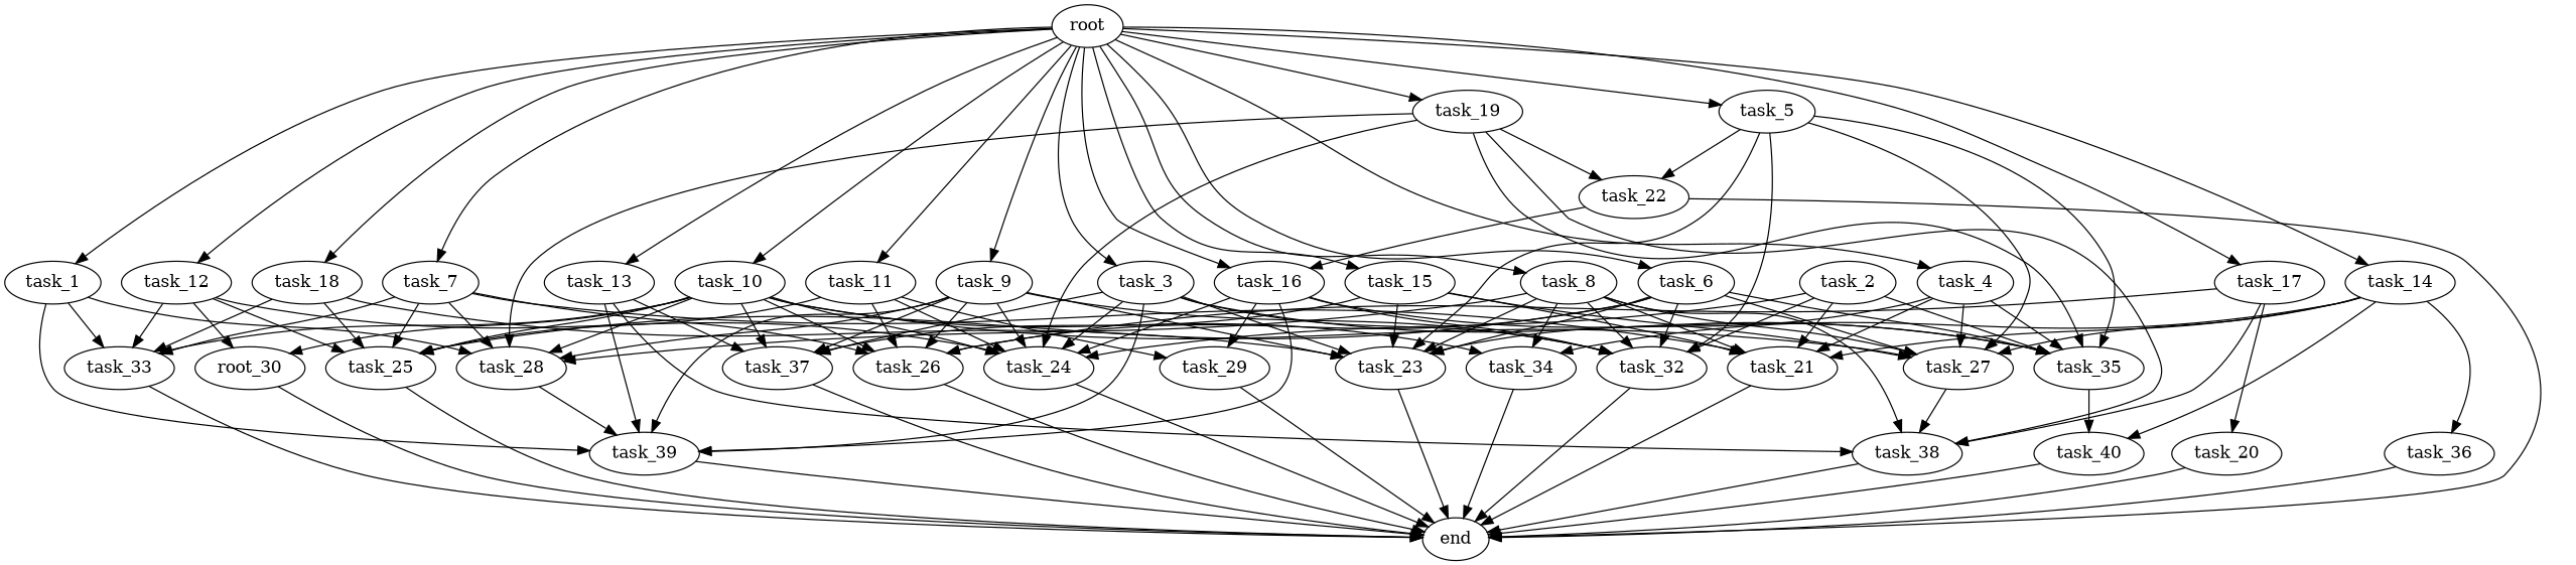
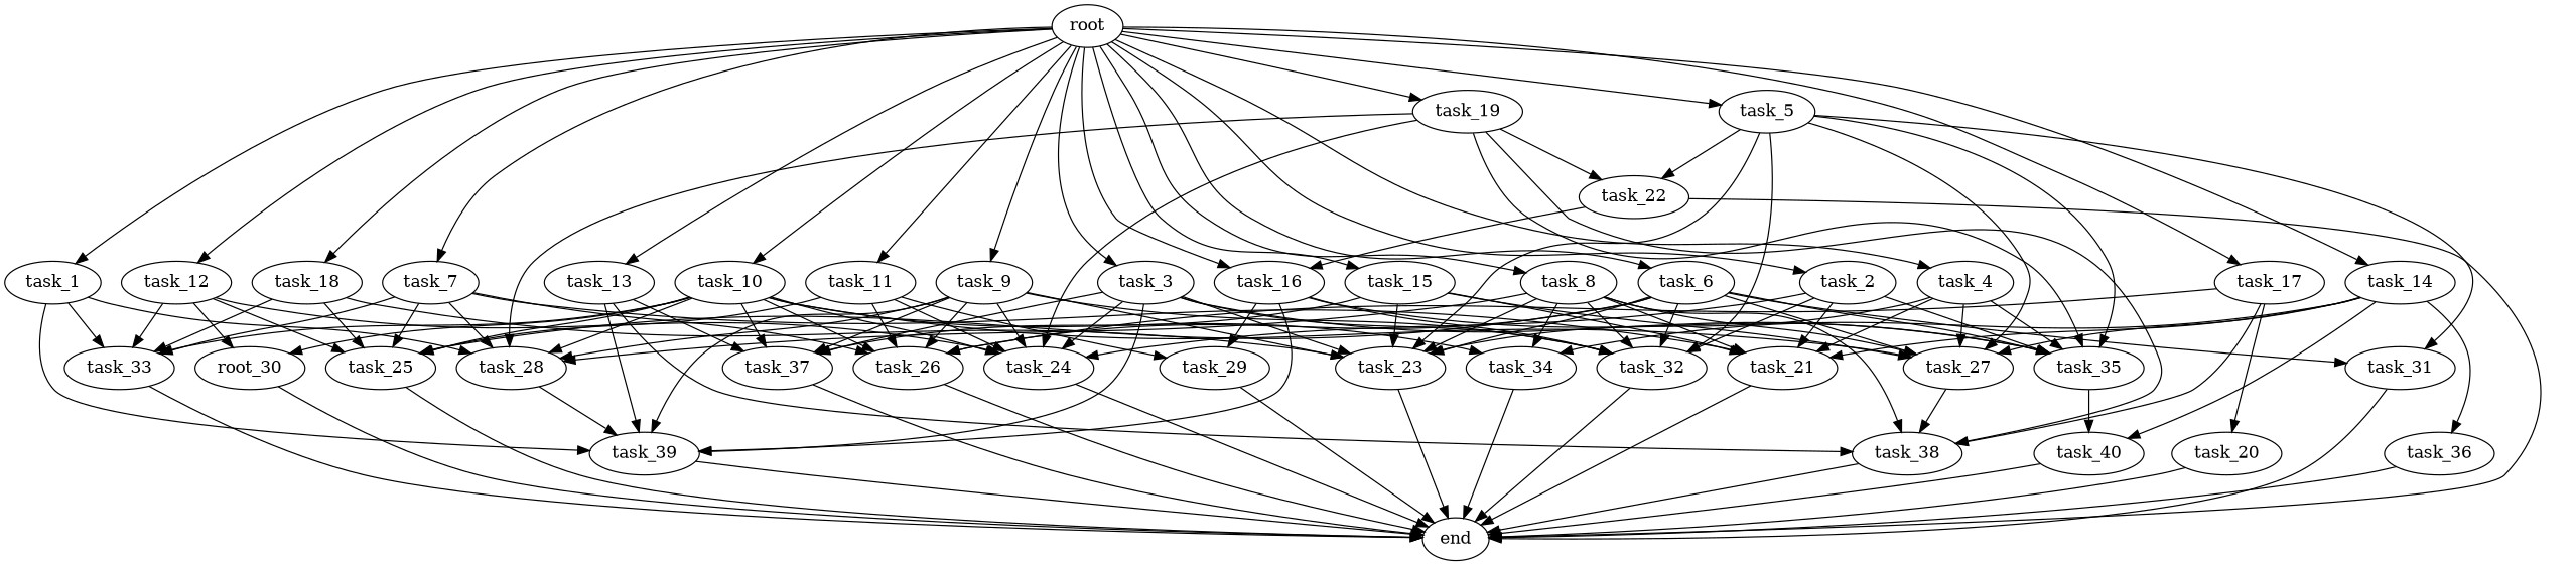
  digraph {
    root
    task_1
    task_2
    task_3
    task_4
    task_5
    task_6
    task_7
    task_8
    task_9
    task_10
    task_11
    task_12
    task_13
    task_14
    task_15
    task_16
    task_17
    task_18
    task_19
    task_28
    task_33
    task_39
    task_21
    task_24
    task_32
    task_35
    task_23
    task_37
    task_27
    task_22
+   task_31
    task_25
    task_26
    task_34
    task_38
    n37 [label=root_30]
    task_29
    task_36
    task_40
    task_20
    end
    root -> task_1
+   root -> task_2
    root -> task_3
    root -> task_4
    root -> task_5
    root -> task_6
    root -> task_7
    root -> task_8
    root -> task_9
    root -> task_10
    root -> task_11
    root -> task_12
    root -> task_13
    root -> task_14
    root -> task_15
    root -> task_16
    root -> task_17
    root -> task_18
    root -> task_19
    task_1 -> task_28
    task_1 -> task_33
    task_1 -> task_39
    task_2 -> task_21
    task_2 -> task_24
    task_2 -> task_32
    task_2 -> task_35
    task_3 -> task_39
    task_3 -> task_24
    task_3 -> task_32
    task_3 -> task_35
    task_3 -> task_23
    task_3 -> task_37
    task_4 -> task_21
    task_4 -> task_35
    task_4 -> task_23
    task_4 -> task_27
    task_5 -> task_32
    task_5 -> task_35
    task_5 -> task_23
    task_5 -> task_27
    task_5 -> task_22
+   task_5 -> task_31
    task_6 -> task_32
    task_6 -> task_35
    task_6 -> task_23
    task_6 -> task_27
+   task_6 -> task_31
    task_6 -> task_25
    task_6 -> task_26
    task_7 -> task_28
    task_7 -> task_33
    task_7 -> task_21
    task_7 -> task_25
    task_7 -> task_26
    task_8 -> task_28
    task_8 -> task_21
    task_8 -> task_32
    task_8 -> task_23
    task_8 -> task_27
    task_8 -> task_34
    task_8 -> task_38
    task_9 -> task_28
    task_9 -> task_39
    task_9 -> task_24
    task_9 -> task_32
    task_9 -> task_23
    task_9 -> task_37
    task_9 -> task_26
    task_10 -> task_28
    task_10 -> task_33
    task_10 -> task_24
    task_10 -> task_37
    task_10 -> task_27
    task_10 -> task_25
    task_10 -> task_26
    task_10 -> task_34
    task_10 -> n37
    task_11 -> task_24
    task_11 -> task_25
    task_11 -> task_26
    task_11 -> task_29
    task_12 -> task_33
    task_12 -> task_24
    task_12 -> task_25
    task_12 -> n37
    task_13 -> task_39
    task_13 -> task_37
    task_13 -> task_38
    task_14 -> task_21
    task_14 -> task_27
    task_14 -> task_34
    task_14 -> task_36
    task_14 -> task_40
    task_15 -> task_21
    task_15 -> task_23
    task_15 -> task_37
    task_15 -> task_27
    task_16 -> task_39
-   task_16 -> task_24
    task_16 -> task_32
    task_16 -> task_35
    task_16 -> task_29
    task_17 -> task_26
    task_17 -> task_38
    task_17 -> task_20
    task_18 -> task_33
    task_18 -> task_23
    task_18 -> task_25
    task_19 -> task_28
    task_19 -> task_24
    task_19 -> task_35
    task_19 -> task_22
    task_19 -> task_38
    task_28 -> task_39
    task_33 -> end
    task_39 -> end
    task_21 -> end
    task_24 -> end
    task_32 -> end
    task_35 -> task_40
    task_23 -> end
    task_37 -> end
    task_27 -> task_38
    task_22 -> task_16
    task_22 -> end
+   task_31 -> end
    task_25 -> end
    task_26 -> end
    task_34 -> end
    task_38 -> end
    n37 -> end
    task_29 -> end
    task_36 -> end
    task_40 -> end
    task_20 -> end
  }
